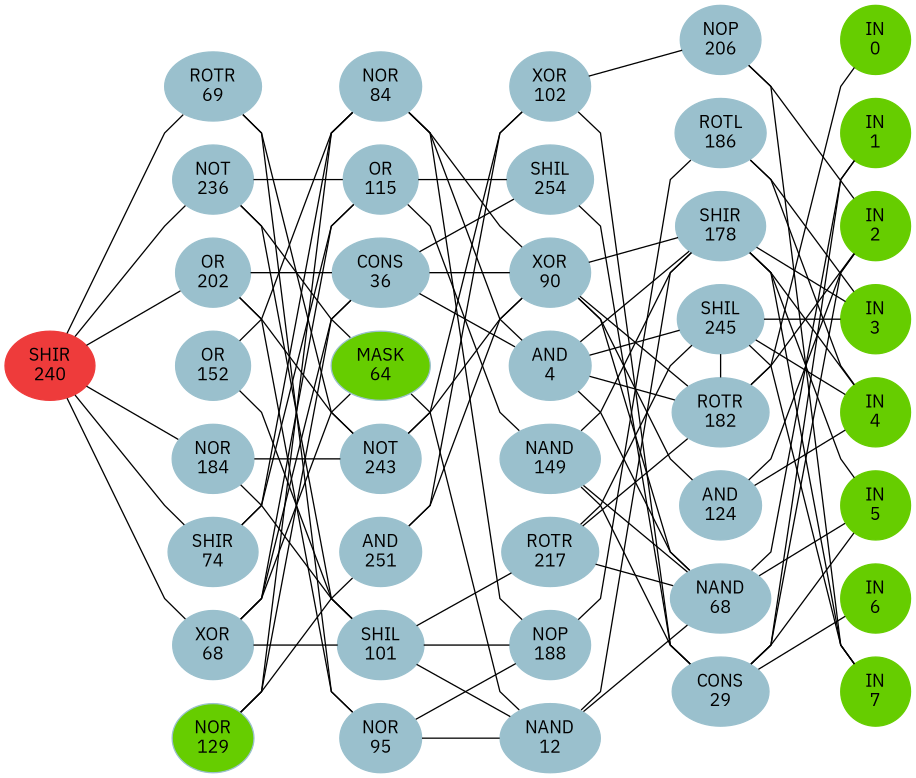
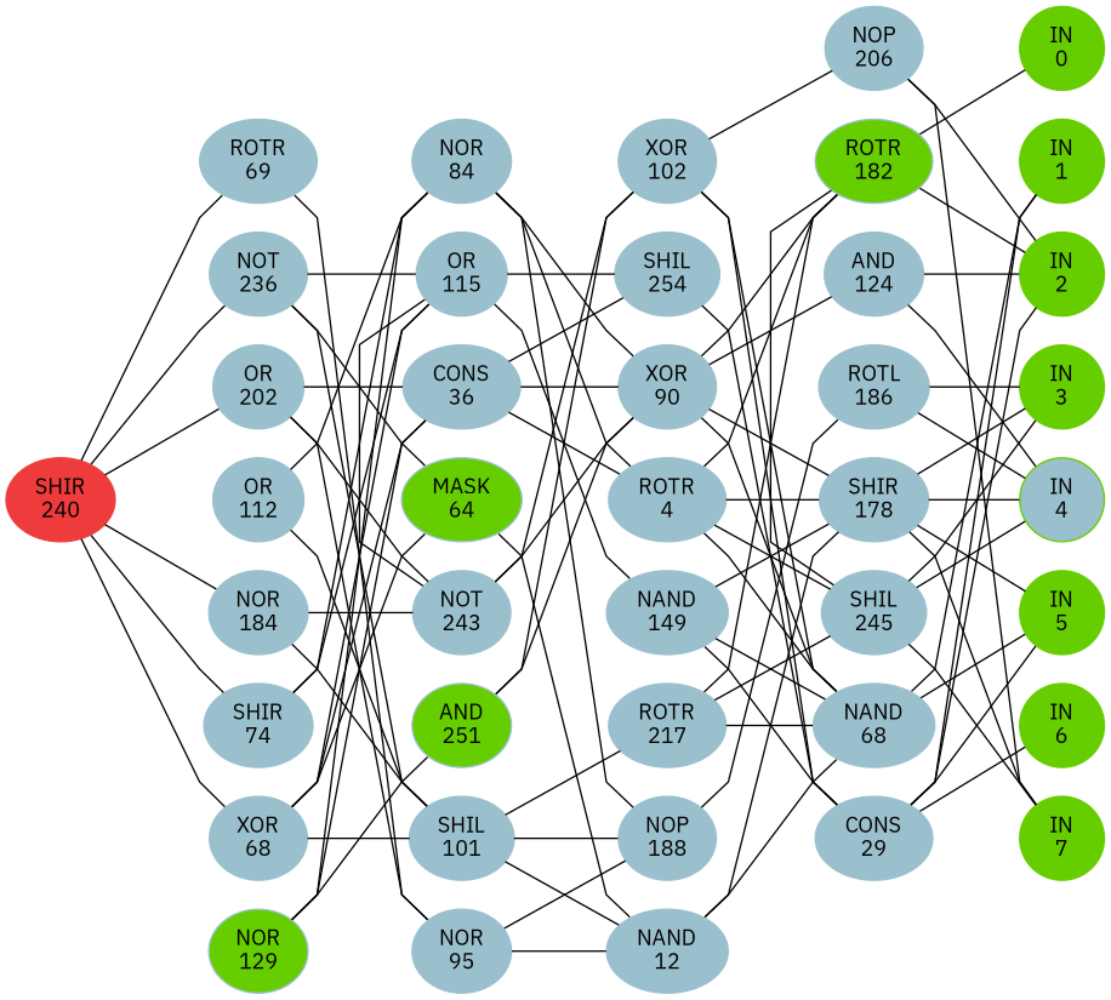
  graph {
    fontname="IBM Plex Sans"
    ordering=out
    rankdir=LR
    ranksep=0.75
    splines=polyline
    node [color=lightblue3 fontname="IBM Plex Sans" style=filled]
    edge [fontname="IBM Plex Sans" style=solid]
    n1 [color=chartreuse3 label="IN\n0"]
    n2 [color=chartreuse3 label="IN\n1"]
    n3 [color=chartreuse3 label="IN\n2"]
    n4 [color=chartreuse3 label="IN\n3"]
-   n5 [color=chartreuse3 label="IN\n4"]
+   n5 [color=chartreuse3 label="IN\n4" fillcolor=lightblue3]
    n6 [color=chartreuse3 label="IN\n5"]
    n7 [color=chartreuse3 label="IN\n6"]
    n8 [color=chartreuse3 label="IN\n7"]
    n9 [label="NOP\n206"]
-   n10 [label="ROTR\n182"]
+   n10 [label="ROTR\n182" fillcolor=chartreuse3]
    n11 [label="AND\n124"]
    n12 [label="ROTL\n186"]
    n13 [label="SHIR\n178"]
    n14 [label="SHIL\n245"]
    n15 [label="NAND\n68"]
    n16 [label="CONS\n29"]
    n17 [label="XOR\n102"]
    n18 [label="SHIL\n254"]
    n19 [label="XOR\n90"]
-   n20 [label="AND\n4"]
+   n20 [label="ROTR\n4"]
    n21 [label="NAND\n149"]
    n22 [label="ROTR\n217"]
    n23 [label="NOP\n188"]
    n24 [label="NAND\n12"]
    n25 [label="NOR\n84"]
    n26 [label="OR\n115"]
    n27 [label="CONS\n36"]
    n28 [fillcolor=chartreuse3 label="MASK\n64"]
    n29 [label="NOT\n243"]
-   n30 [label="AND\n251"]
+   n30 [label="AND\n251" fillcolor=chartreuse3]
    n31 [label="SHIL\n101"]
    n32 [label="NOR\n95"]
    n33 [label="ROTR\n69"]
    n34 [label="NOT\n236"]
    n35 [label="OR\n202"]
-   n36 [label="OR\n152"]
+   n36 [label="OR\n112"]
    n37 [label="NOR\n184"]
    n38 [label="SHIR\n74"]
    n39 [label="XOR\n68"]
    n40 [fillcolor=chartreuse3 label="NOR\n129"]
    n41 [color=brown2 label="SHIR\n240"]
    subgraph sub_1 {
      rank=same
      n1
      n2
      n3
      n4
      n5
      n6
      n7
      n8
    }
    subgraph sub_2 {
      rank=same
      n9
      n10
      n11
      n12
      n13
      n14
      n15
      n16
    }
    subgraph sub_3 {
      rank=same
      n17
      n18
      n19
      n20
      n21
      n22
      n23
      n24
    }
    subgraph sub_4 {
      rank=same
      n25
      n26
      n27
      n28
      n29
      n30
      n31
      n32
    }
    subgraph sub_5 {
      rank=same
      n33
      n34
      n35
      n36
      n37
      n38
      n39
      n40
    }
    subgraph sub_6 {
      rank=same
      n41
    }
    n1 -- n2 [style=invis]
    n2 -- n3 [style=invis]
    n3 -- n4 [style=invis]
    n4 -- n5 [style=invis]
    n5 -- n6 [style=invis]
    n6 -- n7 [style=invis]
    n7 -- n8 [style=invis]
    n9 -- n3
    n9 -- n8
    n9 -- n10 [style=invis]
    n10 -- n1
    n10 -- n3
    n10 -- n11 [style=invis]
    n11 -- n3
    n11 -- n5
    n11 -- n12 [style=invis]
    n12 -- n4
    n12 -- n5
    n12 -- n13 [style=invis]
    n13 -- n4
    n13 -- n5
    n13 -- n6
    n13 -- n8
    n13 -- n14 [style=invis]
    n14 -- n4
    n14 -- n5
    n14 -- n8
    n14 -- n10
    n14 -- n15 [style=invis]
    n15 -- n2
    n15 -- n6
    n15 -- n16 [style=invis]
    n16 -- n2
    n16 -- n3
    n16 -- n6
    n16 -- n7
    n17 -- n9
+   n17 -- n15
    n17 -- n16
    n17 -- n18 [style=invis]
    n18 -- n16
    n18 -- n19 [style=invis]
    n19 -- n10
    n19 -- n11
    n19 -- n13
    n19 -- n15
    n19 -- n20 [style=invis]
    n20 -- n10
    n20 -- n13
    n20 -- n14
    n20 -- n15
    n20 -- n21 [style=invis]
    n21 -- n13
    n21 -- n15
    n21 -- n16
    n21 -- n22 [style=invis]
    n22 -- n10
    n22 -- n14
    n22 -- n15
    n22 -- n23 [style=invis]
    n23 -- n12
    n23 -- n24 [style=invis]
    n24 -- n13
    n24 -- n15
    n25 -- n19
    n25 -- n20
    n25 -- n23
    n25 -- n26 [style=invis]
    n26 -- n18
    n26 -- n21
    n26 -- n27 [style=invis]
    n27 -- n18
    n27 -- n19
    n27 -- n20
    n27 -- n28 [style=invis]
    n28 -- n24
    n28 -- n29 [style=invis]
    n29 -- n17
    n29 -- n19
    n29 -- n30 [style=invis]
    n30 -- n17
    n30 -- n19
    n30 -- n31 [style=invis]
    n31 -- n22
    n31 -- n23
    n31 -- n24
    n31 -- n32 [style=invis]
    n32 -- n23
    n32 -- n24
-   n33 -- n29
+   n26 -- n29
    n33 -- n32
    n33 -- n34 [style=invis]
    n34 -- n26
    n34 -- n28
    n34 -- n31
    n34 -- n35 [style=invis]
    n35 -- n27
    n35 -- n29
    n35 -- n32
    n35 -- n36 [style=invis]
    n36 -- n25
    n36 -- n31
    n36 -- n37 [style=invis]
    n37 -- n29
    n37 -- n31
    n37 -- n38 [style=invis]
    n38 -- n25
    n38 -- n26
    n38 -- n39 [style=invis]
    n39 -- n26
    n39 -- n27
    n39 -- n28
    n39 -- n31
    n39 -- n40 [style=invis]
    n40 -- n25
    n40 -- n27
    n40 -- n30
    n41 -- n33
    n41 -- n34
    n41 -- n35
    n41 -- n37
    n41 -- n38
    n41 -- n39
    n41 -- n41 [style=invis]
  }
